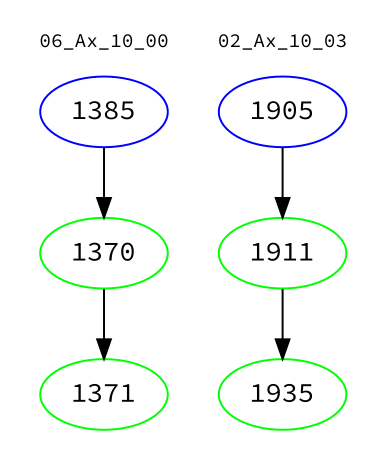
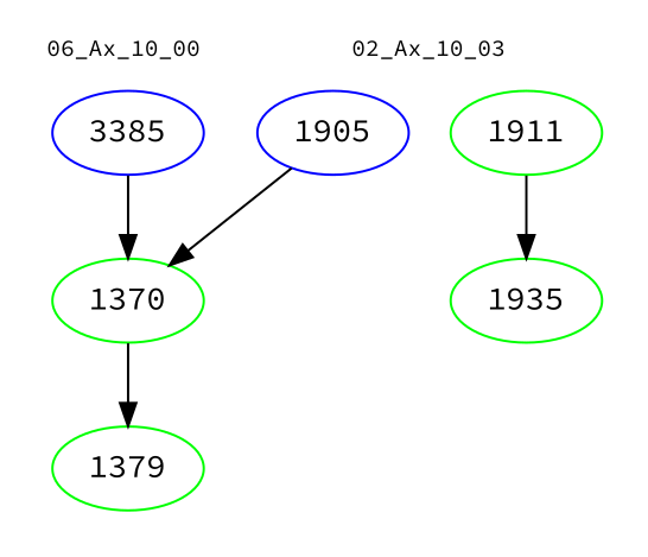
  digraph {
    fontname="Source Code Pro"
    node [color=green fontname="Source Code Pro"]
    edge [color=black fontname="Source Code Pro"]
-   n1 [color=blue label=1385]
+   n1 [color=blue label=3385]
    n2 [label=1370]
-   n3 [label=1371]
+   n3 [label=1379]
    n4 [color=blue label=1905]
    n5 [label=1911]
    n6 [label=1935]
    subgraph cluster_1 {
      color=white
      fontsize=10
      label="06_Ax_10_00"
      n1
      n2
      n3
    }
    subgraph cluster_2 {
      color=white
      fontsize=10
      label="02_Ax_10_03"
      n4
      n5
      n6
    }
    n1 -> n2
    n2 -> n3
-   n4 -> n5
+   n4 -> n2
    n5 -> n6
  }
